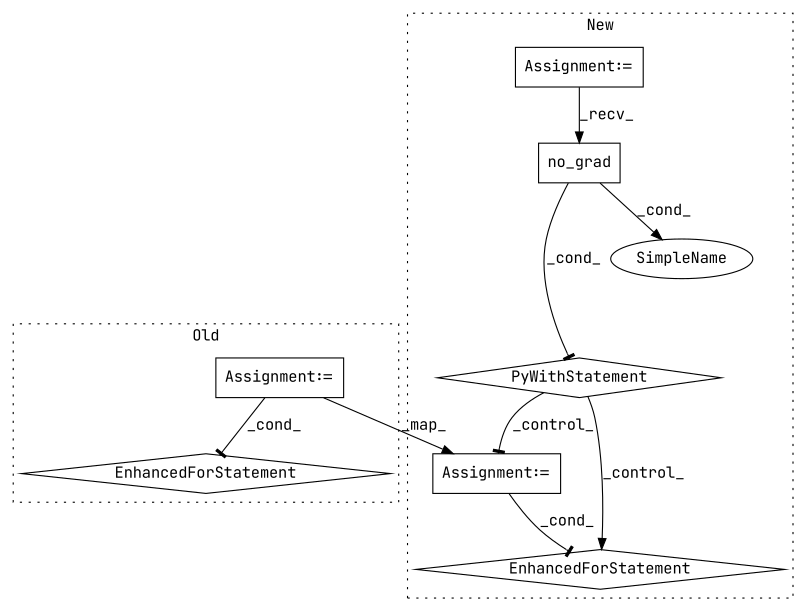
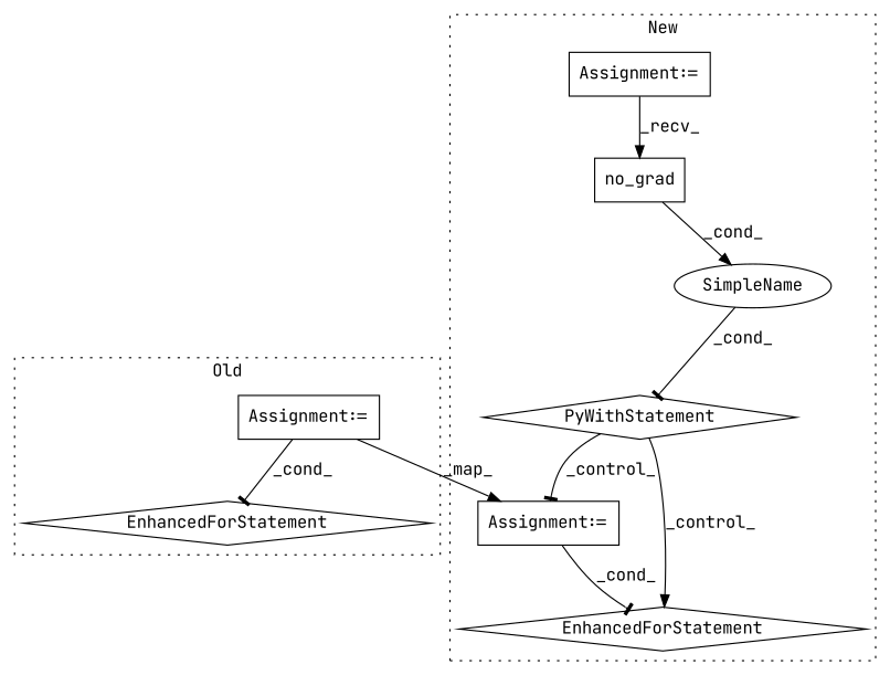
  digraph {
    fontname="JetBrains Mono"
    node [a=7 fontname="JetBrains Mono" l="53,2" s="3995,4090" shape=box]
    edge [arrowhead=tee fontname="JetBrains Mono"]
    n1 [a=70 label=EnhancedForStatement shape=diamond]
    n2 [label="Assignment:="]
    n3 [a=104 l="10,2" label=PyWithStatement s="3932,3957" shape=diamond]
    n4 [a=70 l="57,2" label=EnhancedForStatement s="3967,4066" shape=diamond]
    n5 [l="57,2" label="Assignment:=" s="3967,4066"]
    n6 [a=42 label=SimpleName shape=ellipse l="" s=""]
    n7 [l=5 label="Assignment:=" s=3832]
    n8 [a=32 l=9 label=no_grad s=3948]
    subgraph cluster_1 {
      label=Old
      style=dotted
      n1
      n2
    }
    subgraph cluster_2 {
      label=New
      style=dotted
      n3
      n4
      n5
      n6
      n7
      n8
    }
    n2 -> n1 [label=_cond_]
    n2 -> n5 [arrowhead=normal label=_map_]
    n3 -> n4 [arrowhead=normal label=_control_]
    n3 -> n5 [label=_control_]
    n5 -> n4 [label=_cond_]
-   n8 -> n3 [label=_cond_]
+   n6 -> n3 [label=_cond_]
    n7 -> n8 [arrowhead=normal label=_recv_]
    n8 -> n6 [arrowhead=normal label=_cond_]
  }
